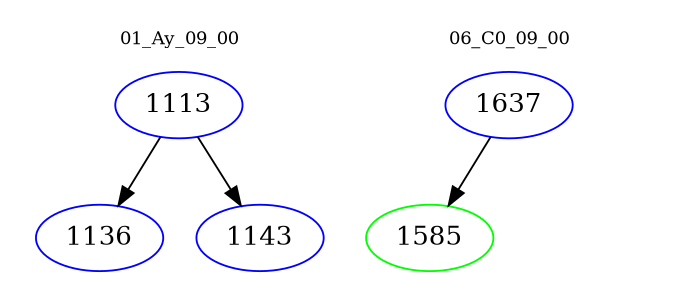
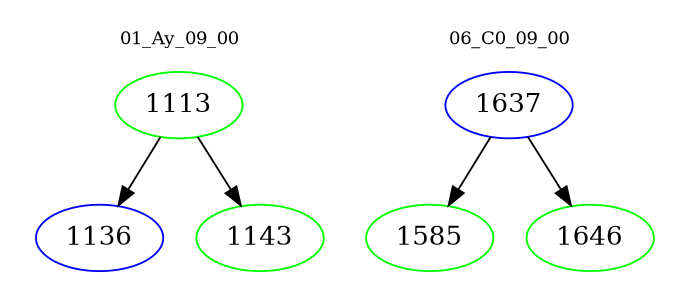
  digraph {
    node [color=blue]
    edge [color=black]
-   n1 [label=1113]
+   n1 [color=green label=1113]
    n2 [label=1136]
-   n3 [label=1143]
+   n3 [color=green label=1143]
    n4 [label=1637]
    n5 [color=green label=1585]
+   n6 [color=green label=1646]
    subgraph cluster_1 {
      color=white
      fontsize=10
      label="01_Ay_09_00"
      n1
      n2
      n3
    }
    subgraph cluster_2 {
      color=white
      fontsize=10
      label="06_C0_09_00"
      n4
      n5
+     n6
    }
    n1 -> n2
    n1 -> n3
    n4 -> n5
+   n4 -> n6
  }
